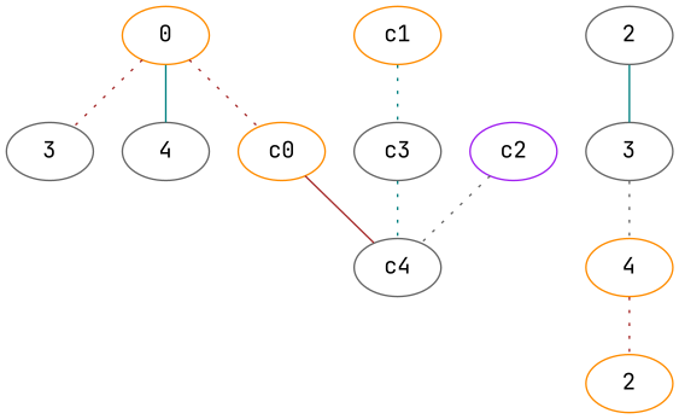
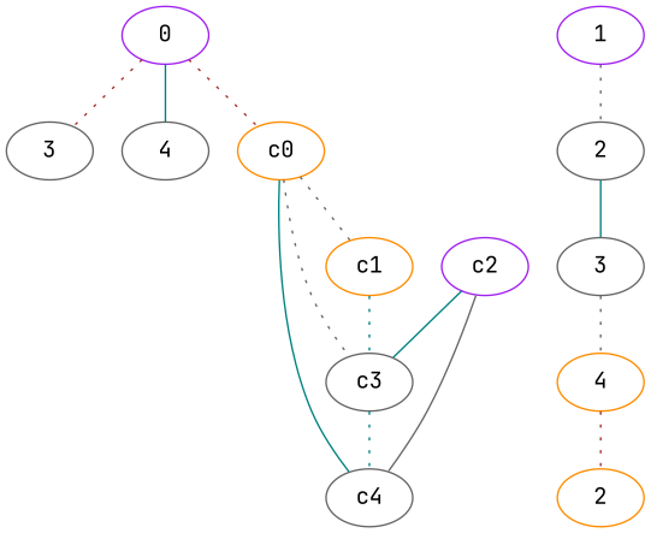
  graph {
    fontname="JetBrains Mono"
    node [color=gray40 fontname="JetBrains Mono"]
    edge [color=teal fontname="JetBrains Mono" style=dotted]
-   n1 [color=darkorange label=0]
+   n1 [color=purple label=0]
    n2 [label=3]
    n3 [label=4]
    c0 [color=darkorange]
+   n5 [color=purple label=1]
    n6 [label=2]
    n7 [label=3]
    n8 [color=darkorange label=4]
    n9 [color=darkorange label=2]
    c1 [color=darkorange]
    c3
    c4
    c2 [color=purple]
    n1 -- n2 [color=brown]
    n1 -- n3 [style=""]
    n1 -- c0 [color=brown]
-   c0 -- c4 [color=brown style=""]
+   c0 -- c1 [color=gray40]
+   c0 -- c3 [color=gray40]
+   c0 -- c4 [style=""]
+   n5 -- n6 [color=gray40]
    n6 -- n7 [style=""]
    n7 -- n8 [color=gray40]
    n8 -- n9 [color=brown]
    c1 -- c3
    c3 -- c4
-   c2 -- c4 [color=gray40]
+   c2 -- c3 [style=""]
+   c2 -- c4 [color=gray40 style=solid]
  }
